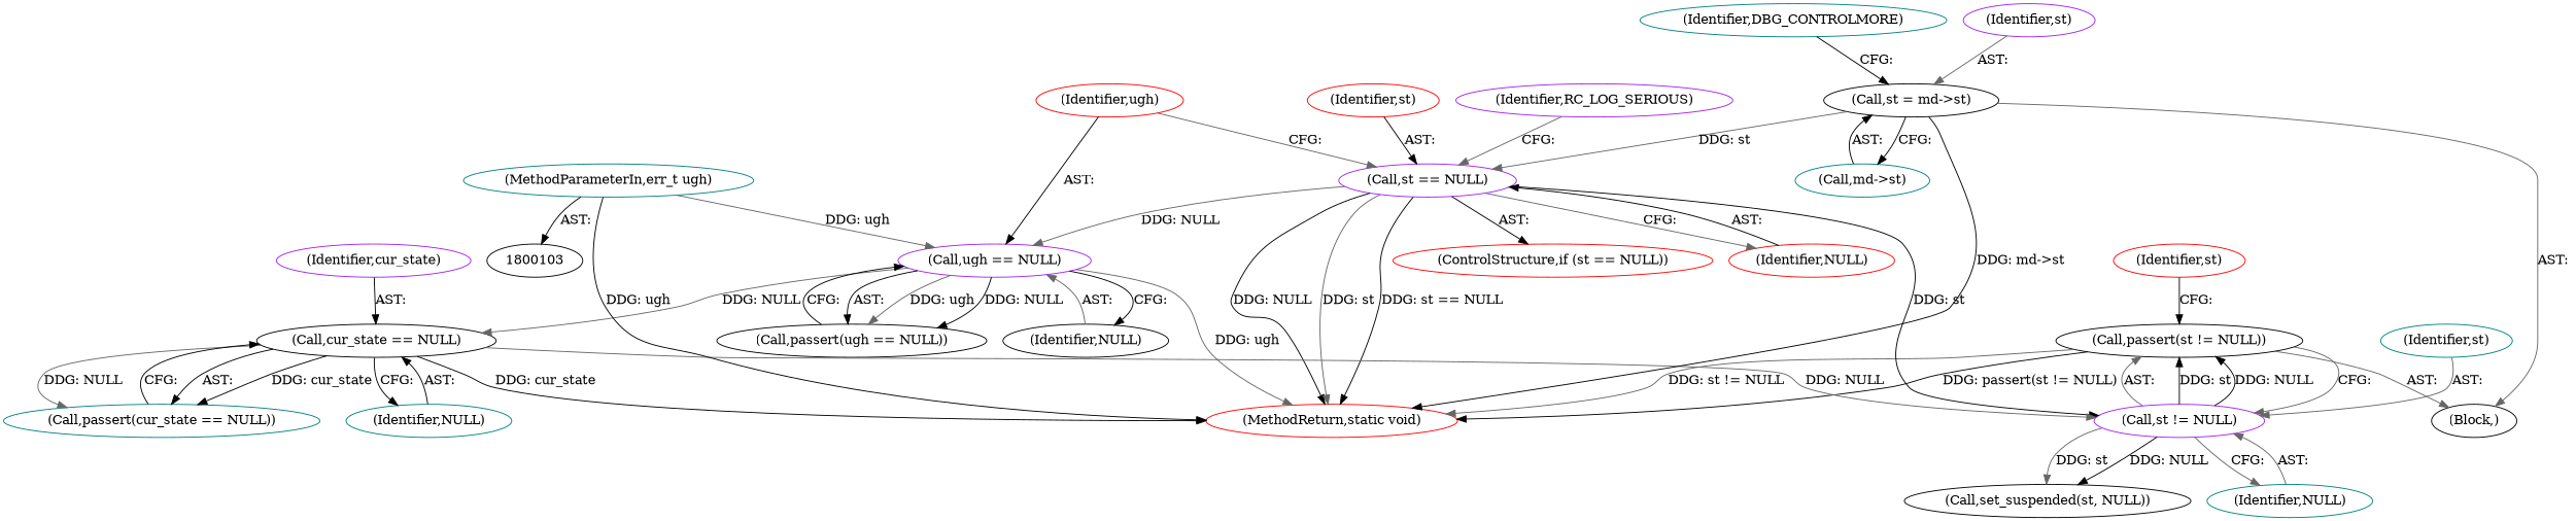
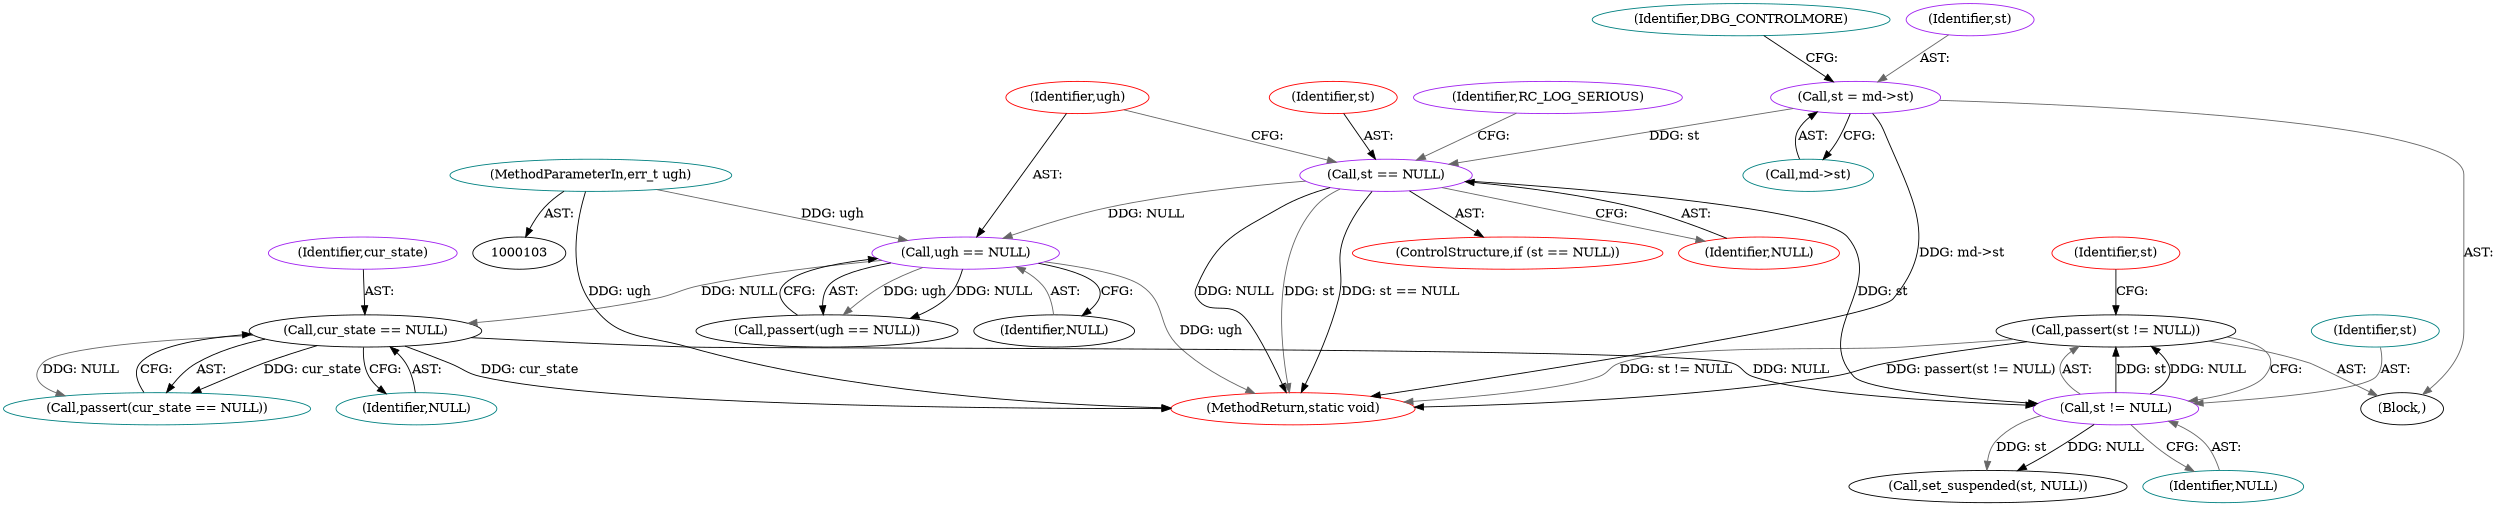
  digraph {
    node [color=black]
    edge [color=black]
    n1 [label="(Call,passert(st != NULL))"]
    n2 [color=purple label="(Call,st != NULL)"]
    n3 [color=red label="(MethodReturn,static void)"]
    n4 [label="(Block,)"]
    n5 [label="(Call,set_suspended(st, NULL))"]
    n6 [color=teal label="(Identifier,NULL)"]
    n7 [color=purple label="(Call,st == NULL)"]
    n8 [color=purple label="(Call,ugh == NULL)"]
    n9 [color=red label="(Identifier,NULL)"]
    n10 [color=red label="(ControlStructure,if (st == NULL))"]
    n11 [label="(Call,cur_state == NULL)"]
    n12 [label="(Call,passert(ugh == NULL))"]
    n13 [label="(Identifier,NULL)"]
-   n14 [label="(Call,st = md->st)"]
+   n14 [color=purple label="(Call,st = md->st)"]
    n15 [color=teal label="(Call,md->st)"]
    n16 [color=teal label="(Call,passert(cur_state == NULL))"]
    n17 [color=teal label="(Identifier,NULL)"]
    n18 [color=teal label="(MethodParameterIn,err_t ugh)"]
-   1000103 [label=1800103]
+   1000103
    n20 [color=red label="(Identifier,ugh)"]
    n21 [color=teal label="(Identifier,DBG_CONTROLMORE)"]
    n22 [color=purple label="(Identifier,st)"]
    n23 [color=teal label="(Identifier,st)"]
    n24 [color=red label="(Identifier,st)"]
    n25 [color=red label="(Identifier,st)"]
    n26 [color=purple label="(Identifier,cur_state)"]
    n27 [color=purple label="(Identifier,RC_LOG_SERIOUS)"]
    n1 -> n2 [color=gray40 label="CFG: "]
    n1 -> n3 [color=gray40 label="DDG: st != NULL"]
    n1 -> n3 [label="DDG: passert(st != NULL)"]
    n1 -> n4 [color=gray40 label="AST: "]
    n2 -> n1 [color=gray40 label="AST: "]
    n2 -> n1 [label="DDG: st"]
    n2 -> n1 [label="DDG: NULL"]
    n2 -> n5 [color=gray40 label="DDG: st"]
    n2 -> n5 [label="DDG: NULL"]
    n2 -> n6 [color=gray40 label="CFG: "]
    n6 -> n2 [color=gray40 label="AST: "]
    n7 -> n2 [label="DDG: st"]
    n7 -> n3 [label="DDG: NULL"]
    n7 -> n3 [color=gray40 label="DDG: st"]
    n7 -> n3 [label="DDG: st == NULL"]
    n7 -> n8 [color=gray40 label="DDG: NULL"]
    n7 -> n9 [color=gray40 label="CFG: "]
    n7 -> n10 [label="AST: "]
    n8 -> n3 [color=gray40 label="DDG: ugh"]
    n8 -> n11 [color=gray40 label="DDG: NULL"]
    n8 -> n12 [label="AST: "]
    n8 -> n12 [color=gray40 label="DDG: ugh"]
    n8 -> n12 [label="DDG: NULL"]
    n8 -> n13 [label="CFG: "]
    n9 -> n7 [label="AST: "]
-   n11 -> n2 [color=gray40 label="DDG: NULL"]
+   n11 -> n2 [label="DDG: NULL"]
    n11 -> n3 [label="DDG: cur_state"]
    n11 -> n16 [label="AST: "]
    n11 -> n16 [label="DDG: cur_state"]
    n11 -> n16 [color=gray40 label="DDG: NULL"]
    n11 -> n17 [label="CFG: "]
    n12 -> n8 [label="CFG: "]
    n13 -> n8 [color=gray40 label="AST: "]
    n14 -> n3 [label="DDG: md->st"]
    n14 -> n4 [color=gray40 label="AST: "]
    n14 -> n7 [color=gray40 label="DDG: st"]
    n14 -> n15 [label="CFG: "]
    n15 -> n14 [label="AST: "]
    n16 -> n11 [label="CFG: "]
    n17 -> n11 [label="AST: "]
    n18 -> n3 [label="DDG: ugh"]
    n18 -> n8 [color=gray40 label="DDG: ugh"]
    n18 -> 1000103 [label="AST: "]
    n20 -> n7 [color=gray40 label="CFG: "]
    n20 -> n8 [label="AST: "]
    n21 -> n14 [label="CFG: "]
    n22 -> n14 [color=gray40 label="AST: "]
    n23 -> n2 [color=gray40 label="AST: "]
    n24 -> n1 [label="CFG: "]
    n25 -> n7 [label="AST: "]
    n26 -> n11 [label="AST: "]
    n27 -> n7 [color=gray40 label="CFG: "]
  }
